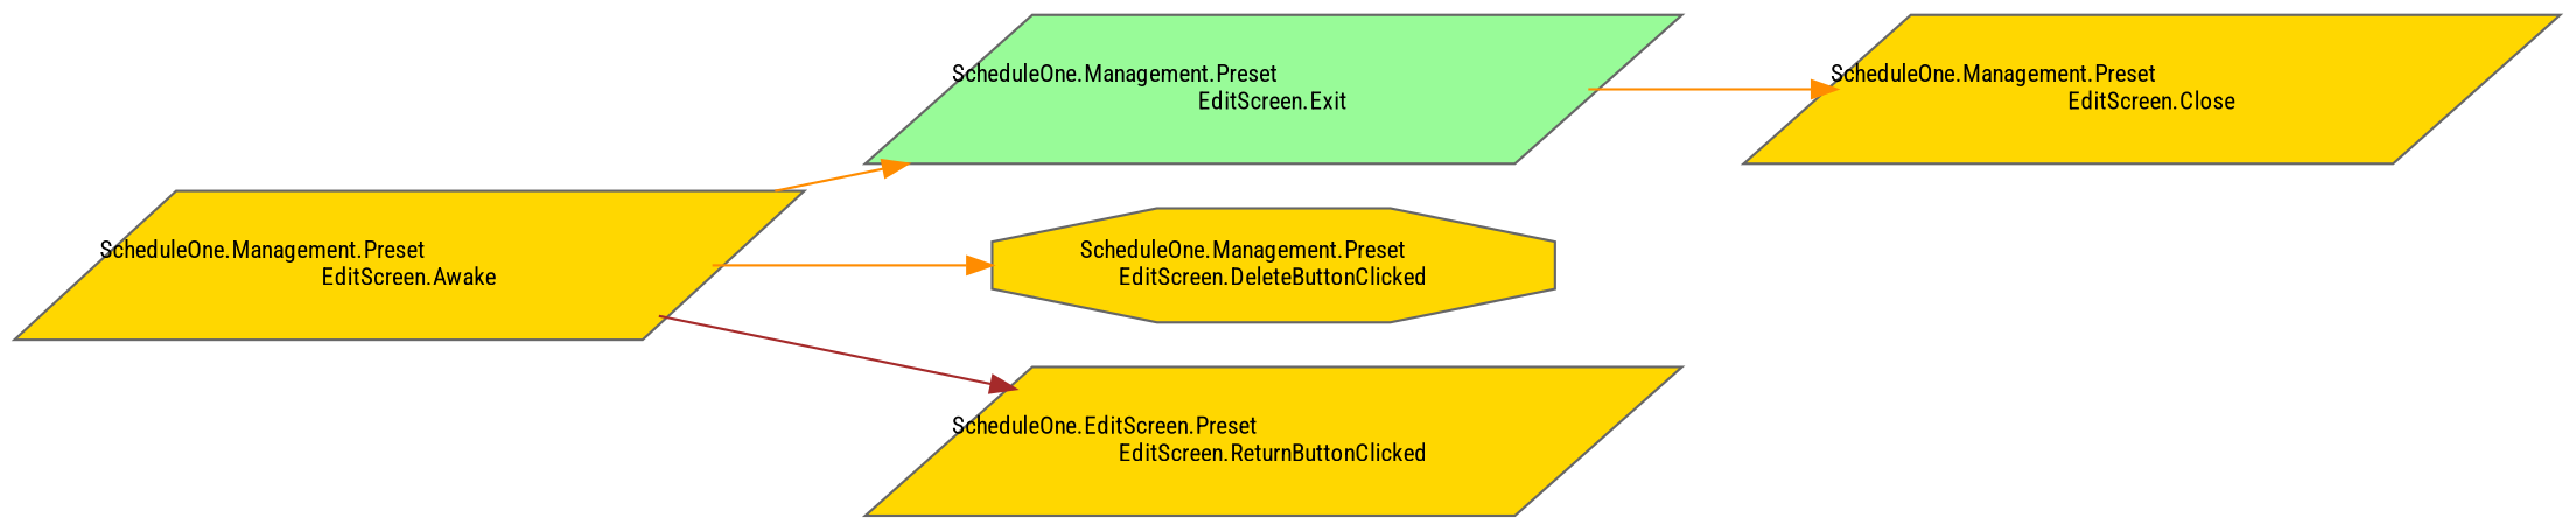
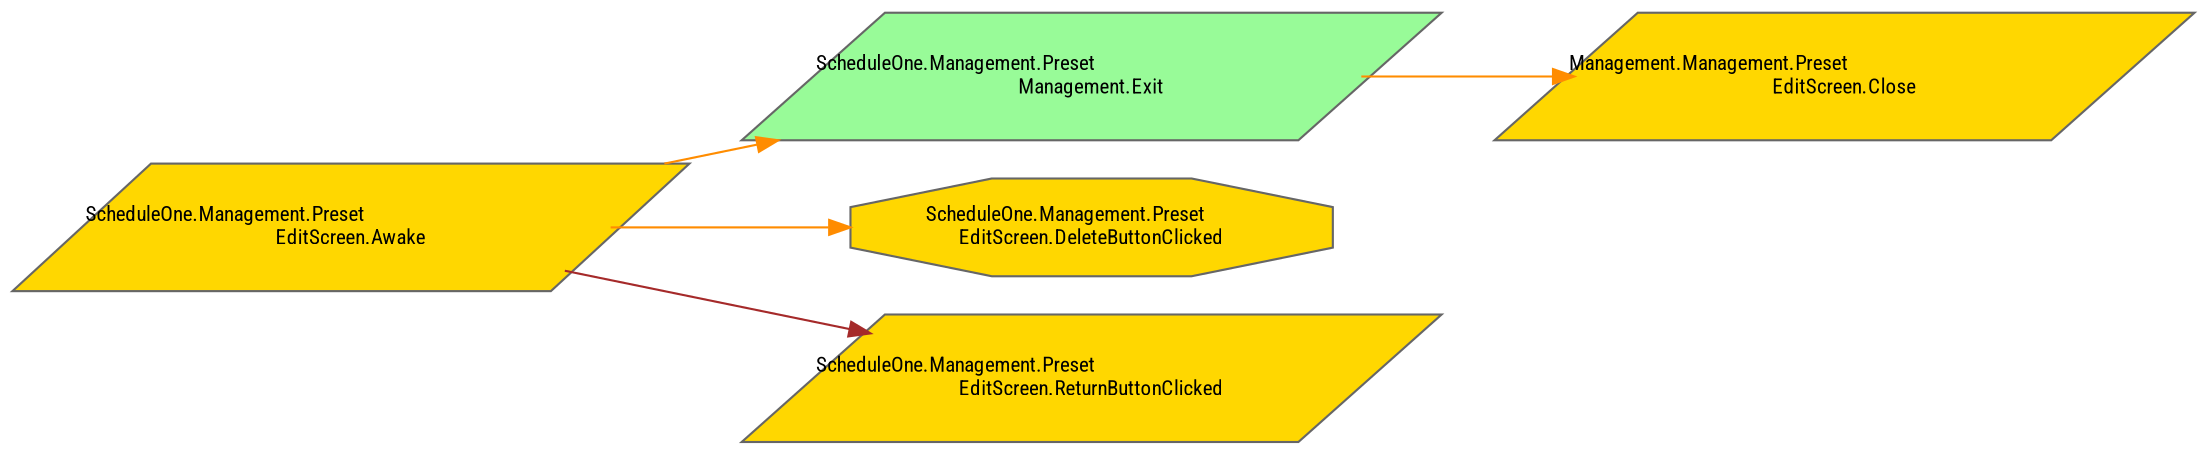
  digraph {
    fontname="Roboto Condensed"
    rankdir=RL
    node [color=grey40 fillcolor=gold fontname="Roboto Condensed" fontsize=10 shape=parallelogram style=filled]
    edge [color=darkorange dir=back fontname="Roboto Condensed" fontsize=10 labelfontname=Helvetica labelfontsize=10 style=solid]
-   n1 [color=gray40 fontcolor=black height=0.2 label="ScheduleOne.Management.Preset\lEditScreen.Close" width=0.4]
-   n2 [fillcolor=palegreen height=0.2 label="ScheduleOne.Management.Preset\lEditScreen.Exit" width=0.4]
+   n1 [color=gray40 fontcolor=black height=0.2 label="Management.Management.Preset\lEditScreen.Close" width=0.4]
+   n2 [fillcolor=palegreen height=0.2 label="ScheduleOne.Management.Preset\lManagement.Exit" width=0.4]
    n3 [height=0.2 label="ScheduleOne.Management.Preset\lEditScreen.DeleteButtonClicked" shape=octagon width=0.4]
    n4 [height=0.2 label="ScheduleOne.Management.Preset\lEditScreen.Awake" width=0.4]
-   n5 [height=0.2 label="ScheduleOne.EditScreen.Preset\lEditScreen.ReturnButtonClicked" width=0.4]
+   n5 [height=0.2 label="ScheduleOne.Management.Preset\lEditScreen.ReturnButtonClicked" width=0.4]
    n1 -> n2
    n2 -> n4
    n3 -> n4
    n5 -> n4 [color=brown]
  }
